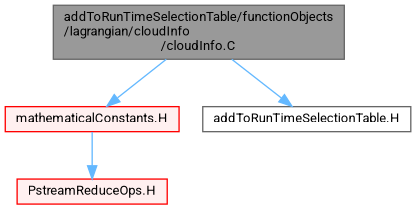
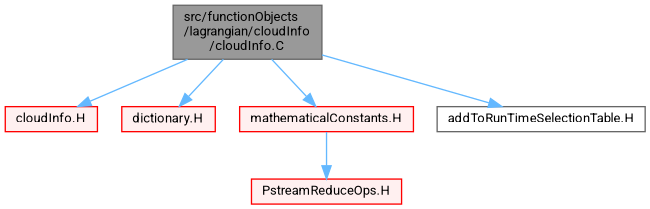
  digraph {
    fontname=Roboto
    node [color=red fillcolor="#FFF0F0" fontname=Roboto fontsize=10 shape=box style=filled]
    edge [color=steelblue1 fontname=Roboto fontsize=10 labelfontname=Helvetica labelfontsize=10 style=solid]
-   n1 [color=gray40 fillcolor=grey60 fontcolor=black height=0.2 label="addToRunTimeSelectionTable/functionObjects\l/lagrangian/cloudInfo\l/cloudInfo.C" width=0.4]
+   n1 [color=gray40 fillcolor=grey60 fontcolor=black height=0.2 label="src/functionObjects\l/lagrangian/cloudInfo\l/cloudInfo.C" width=0.4]
+   n2 [height=0.2 label="cloudInfo.H" width=0.4]
+   n3 [height=0.2 label="dictionary.H" width=0.4]
    n4 [height=0.2 label="mathematicalConstants.H" width=0.4]
    n5 [color=grey40 fillcolor=white height=0.2 label="addToRunTimeSelectionTable.H" width=0.4]
    n6 [height=0.2 label="PstreamReduceOps.H" width=0.4]
+   n1 -> n2
+   n1 -> n3
    n1 -> n4
    n1 -> n5
    n4 -> n6
  }
